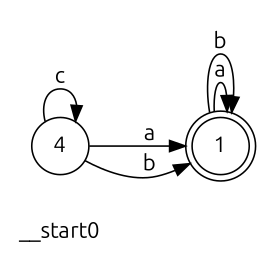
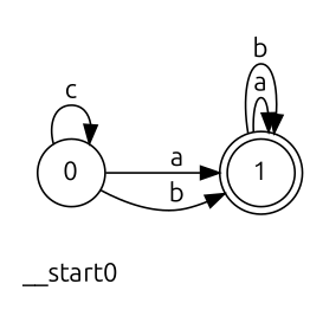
  digraph {
    fontname=Ubuntu
    rankdir=LR
    node [fontname=Ubuntu color=black fillcolor=white]
    edge [fontname=Ubuntu]
    __start0 [shape=none color="" fillcolor=""]
-   n2 [label=4 shape=circle style=filled]
+   n2 [label=0 shape=circle style=filled]
    n3 [label=1 shape=doublecircle style="rounded,filled"]
    n2 -> n2 [label=c]
    n2 -> n3 [label=a]
    n2 -> n3 [label=b]
    n3 -> n3 [label=a]
    n3 -> n3 [label=b]
  }
